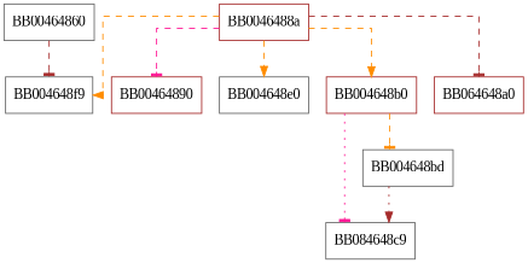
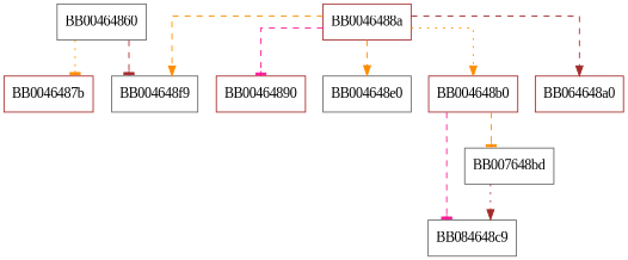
  digraph {
    fontname="Liberation Serif"
    splines=ortho
    node [color=gray40 fontname="Liberation Serif" shape=box]
    edge [arrowhead=tee color=darkorange fontname="Liberation Serif" style=dashed]
    BB00464860
    BB004648f9
+   BB0046487b [color=brown]
    BB0046488a [color=brown]
    BB00464890 [color=brown]
    BB004648e0
    BB004648b0 [color=brown]
    n8 [color=brown label=BB064648a0]
    n9 [label=BB084648c9]
-   BB004648bd
+   BB004648bd [label=BB007648bd]
    BB00464860 -> BB004648f9 [color=brown]
+   BB00464860 -> BB0046487b [style=dotted]
    BB0046488a -> BB004648f9 [arrowhead=normal]
    BB0046488a -> BB00464890 [color=deeppink]
    BB0046488a -> BB004648e0 [arrowhead=normal]
-   BB0046488a -> BB004648b0 [arrowhead=normal]
-   BB0046488a -> n8 [color=brown]
-   BB004648b0 -> n9 [color=deeppink style=dotted]
+   BB0046488a -> BB004648b0 [arrowhead=normal style=dotted]
+   BB0046488a -> n8 [arrowhead=normal color=brown]
+   BB004648b0 -> n9 [color=deeppink]
    BB004648b0 -> BB004648bd
    BB004648bd -> n9 [arrowhead=normal color=brown style=dotted]
  }
